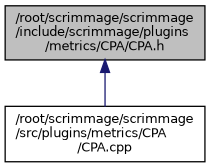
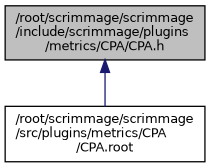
  digraph {
    node [color=black fontname=Helvetica fontsize=10 shape=record style=filled]
    n1 [fillcolor=grey75 fontcolor=black height=0.2 label="/root/scrimmage/scrimmage\l/include/scrimmage/plugins\l/metrics/CPA/CPA.h" width=0.4]
-   n2 [fillcolor=white height=0.2 label="/root/scrimmage/scrimmage\l/src/plugins/metrics/CPA\l/CPA.cpp" width=0.4]
+   n2 [fillcolor=white height=0.2 label="/root/scrimmage/scrimmage\l/src/plugins/metrics/CPA\l/CPA.root" width=0.4]
    n1 -> n2 [color=midnightblue dir=back fontname=Helvetica fontsize=10 labelfontname=Helvetica labelfontsize=10 style=solid]
  }
